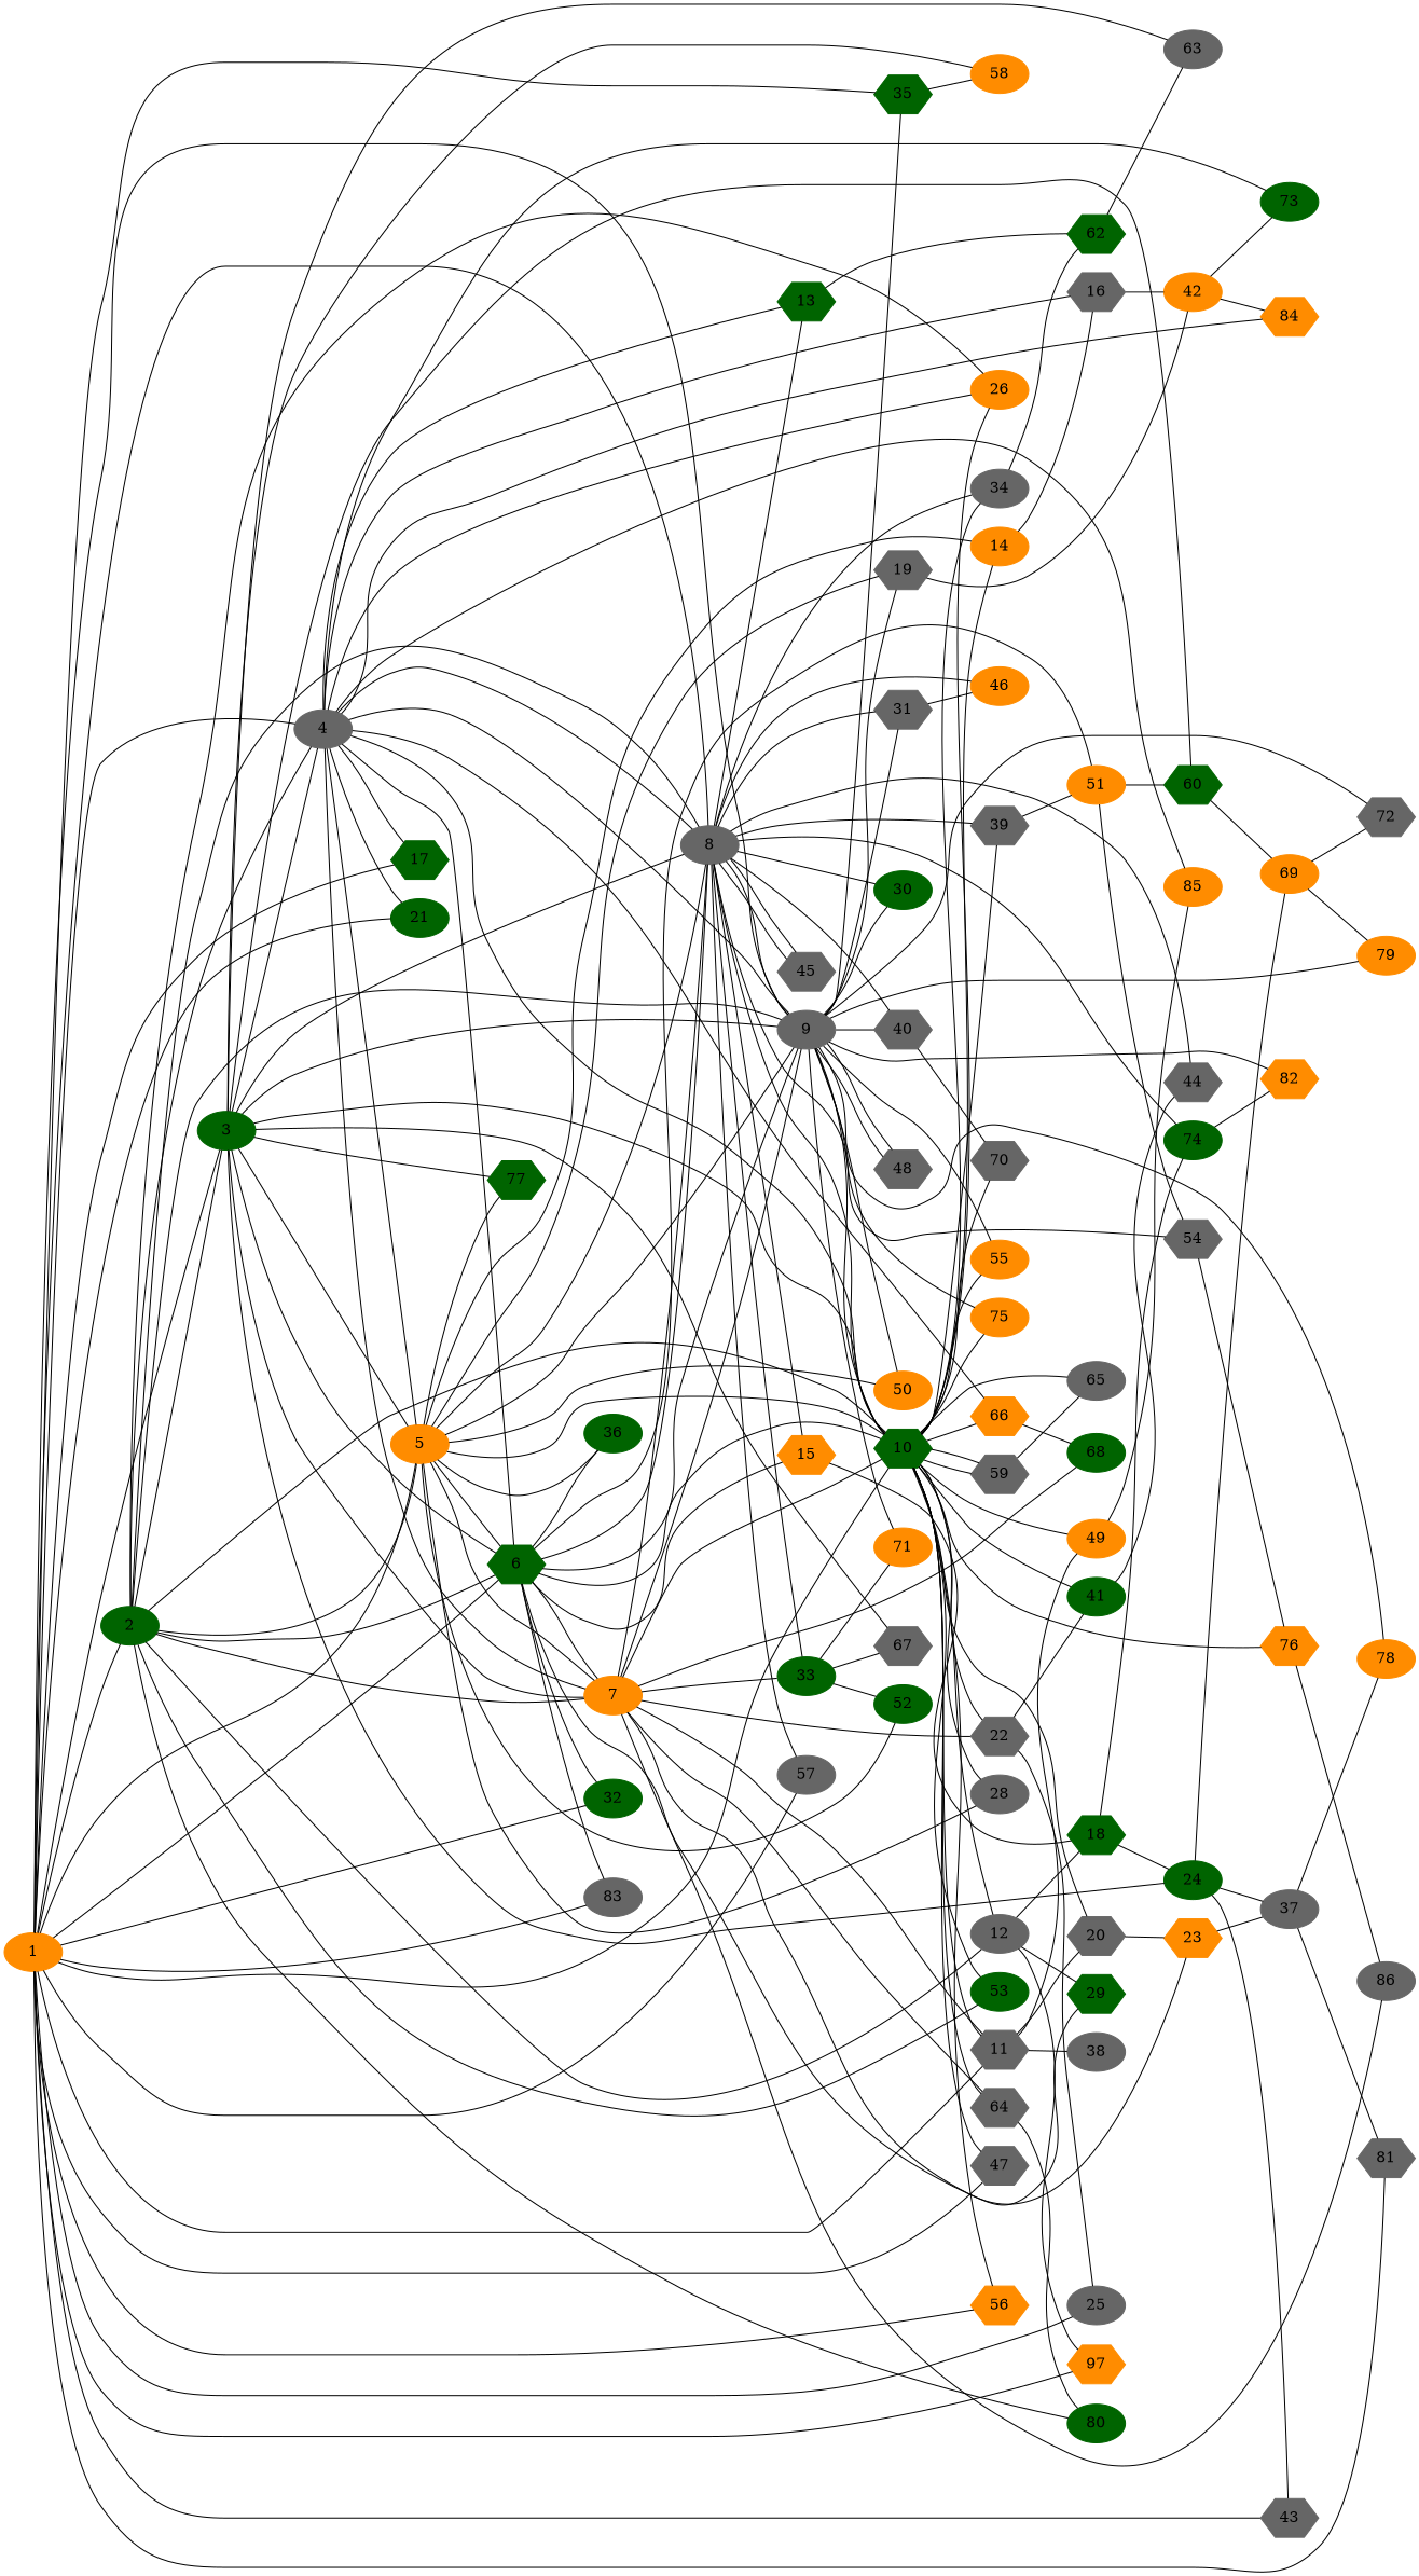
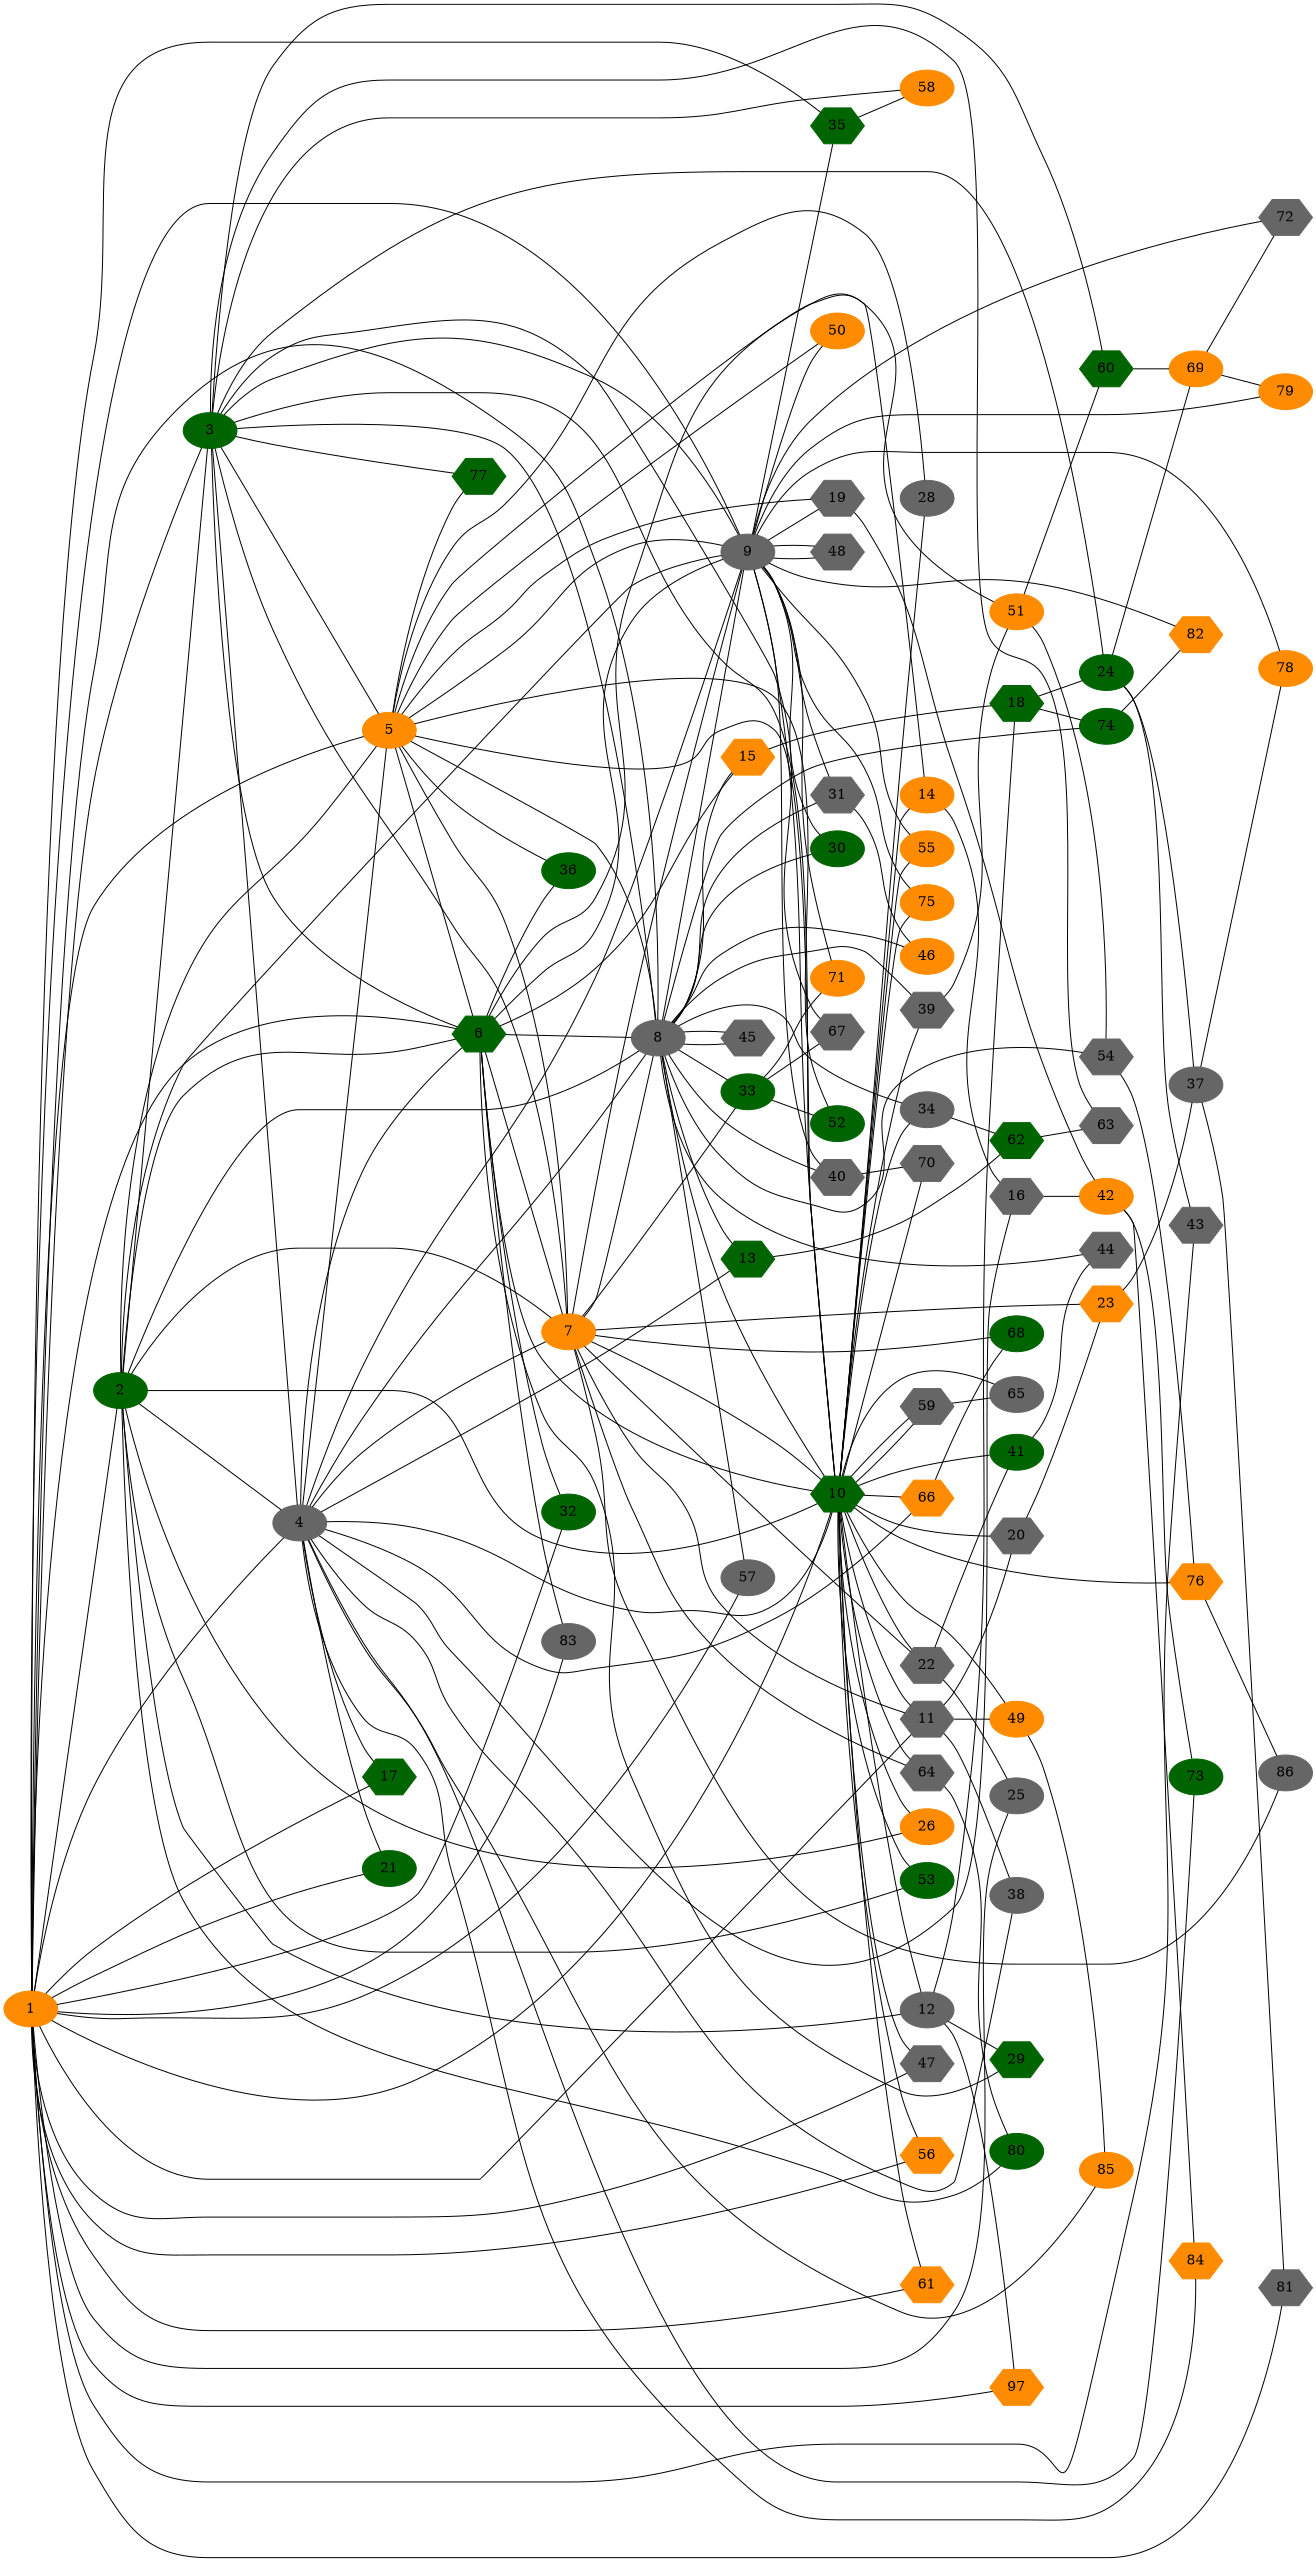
  graph {
    rankdir=LR
    node [color=gray40 shape=ellipse style=filled]
    1 [color=darkorange]
    2 [color=darkgreen]
    3 [color=darkgreen]
    4
    5 [color=darkorange]
    6 [color=darkgreen shape=hexagon]
    8
    9
    10 [color=darkgreen shape=hexagon]
    17 [color=darkgreen shape=hexagon]
    21 [color=darkgreen]
    25
    n13 [color=darkorange label=97 shape=hexagon]
    32 [color=darkgreen]
    35 [color=darkgreen shape=hexagon]
    43 [shape=hexagon]
    47 [shape=hexagon]
    56 [color=darkorange shape=hexagon]
    57
+   61 [color=darkorange shape=hexagon]
    81 [shape=hexagon]
    83
    11 [shape=hexagon]
    7 [color=darkorange]
    12
    26 [color=darkorange]
    53 [color=darkgreen]
    80 [color=darkgreen]
    24 [color=darkgreen]
    58 [color=darkorange]
    60 [color=darkgreen shape=hexagon]
-   63
+   63 [shape=hexagon]
    67 [shape=hexagon]
    77 [color=darkgreen shape=hexagon]
    13 [color=darkgreen shape=hexagon]
    16 [shape=hexagon]
    38
    66 [color=darkorange shape=hexagon]
    73 [color=darkgreen]
    84 [color=darkorange shape=hexagon]
    85 [color=darkorange]
    14 [color=darkorange]
    19 [shape=hexagon]
    28
    36 [color=darkgreen]
    50 [color=darkorange]
    52 [color=darkgreen]
    15 [color=darkorange shape=hexagon]
    29 [color=darkgreen shape=hexagon]
    51 [color=darkorange]
    22 [shape=hexagon]
    23 [color=darkorange shape=hexagon]
    33 [color=darkgreen]
    64 [shape=hexagon]
    68 [color=darkgreen]
    86
    30 [color=darkgreen]
    31 [shape=hexagon]
    34
    39 [shape=hexagon]
    40 [shape=hexagon]
    44 [shape=hexagon]
    45 [shape=hexagon]
    46 [color=darkorange]
    54 [shape=hexagon]
    74 [color=darkgreen]
    48 [shape=hexagon]
    55 [color=darkorange]
    71 [color=darkorange]
    72 [shape=hexagon]
    75 [color=darkorange]
    78 [color=darkorange]
    79 [color=darkorange]
    82 [color=darkorange shape=hexagon]
    20 [shape=hexagon]
    41 [color=darkgreen]
    49 [color=darkorange]
    59 [shape=hexagon]
    65
    70 [shape=hexagon]
    76 [color=darkorange shape=hexagon]
    18 [color=darkgreen shape=hexagon]
    37
    69 [color=darkorange]
    62 [color=darkgreen shape=hexagon]
    42 [color=darkorange]
    1 -- 2
    1 -- 3
    1 -- 4
    1 -- 5
    1 -- 6
    1 -- 8
    1 -- 9
    1 -- 10
    1 -- 17
    1 -- 21
    1 -- 25
    1 -- n13
    1 -- 32
    1 -- 35
    1 -- 43
    1 -- 47
    1 -- 56
    1 -- 57
+   1 -- 61
    1 -- 81
    1 -- 83
    1 -- 11
    2 -- 3
    2 -- 4
    2 -- 5
    2 -- 6
    2 -- 8
    2 -- 9
    2 -- 10
    2 -- 7
    2 -- 12
    2 -- 26
    2 -- 53
    2 -- 80
    3 -- 4
    3 -- 5
    3 -- 6
    3 -- 8
    3 -- 9
    3 -- 10
    3 -- 7
    3 -- 24
    3 -- 58
    3 -- 60
    3 -- 63
    3 -- 67
    3 -- 77
    4 -- 5
    4 -- 6
    4 -- 8
    4 -- 9
    4 -- 10
    4 -- 17
    4 -- 21
    4 -- 7
    4 -- 13
    4 -- 16
-   4 -- 26
+   4 -- 38
    4 -- 66
    4 -- 73
    4 -- 84
    4 -- 85
    5 -- 6
    5 -- 8
    5 -- 9
    5 -- 10
    5 -- 7
    5 -- 77
    5 -- 14
    5 -- 19
    5 -- 28
    5 -- 36
    5 -- 50
    5 -- 52
    6 -- 8
    6 -- 9
    6 -- 10
    6 -- 32
    6 -- 83
    6 -- 7
    6 -- 36
    6 -- 15
    6 -- 29
    6 -- 51
    8 -- 9
    8 -- 10
    8 -- 57
    8 -- 13
    8 -- 15
    8 -- 33
    8 -- 30
    8 -- 31
    8 -- 34
    8 -- 39
    8 -- 40
    8 -- 44
    8 -- 45
    8 -- 45
    8 -- 46
    8 -- 54
    8 -- 74
    9 -- 10
    9 -- 35
    9 -- 19
    9 -- 50
    9 -- 30
    9 -- 31
    9 -- 40
    9 -- 48
    9 -- 48
    9 -- 55
    9 -- 71
    9 -- 72
    9 -- 75
    9 -- 78
    9 -- 79
    9 -- 82
    10 -- 47
    10 -- 56
+   10 -- 61
    10 -- 11
    10 -- 12
    10 -- 26
    10 -- 53
    10 -- 66
    10 -- 14
    10 -- 28
    10 -- 22
    10 -- 64
    10 -- 34
    10 -- 39
    10 -- 55
    10 -- 75
    10 -- 20
    10 -- 41
    10 -- 49
    10 -- 59
    10 -- 59
    10 -- 65
    10 -- 70
    10 -- 76
    35 -- 58
    11 -- 38
    11 -- 20
    11 -- 49
    7 -- 8
    7 -- 9
    7 -- 10
    7 -- 11
    7 -- 22
    7 -- 23
    7 -- 33
    7 -- 64
    7 -- 68
    7 -- 86
    12 -- n13
    12 -- 29
    12 -- 18
    24 -- 43
    24 -- 37
    24 -- 69
    60 -- 69
    13 -- 62
    16 -- 42
    66 -- 68
    14 -- 16
    19 -- 42
    15 -- 18
    51 -- 60
    51 -- 54
    22 -- 25
    22 -- 41
    23 -- 37
    33 -- 67
    33 -- 52
    33 -- 71
    64 -- 80
    31 -- 46
    34 -- 62
    39 -- 51
    40 -- 70
    54 -- 76
    74 -- 82
    20 -- 23
    41 -- 44
    49 -- 85
    59 -- 65
    76 -- 86
    18 -- 24
    18 -- 74
    37 -- 81
    37 -- 78
    69 -- 72
    69 -- 79
    62 -- 63
    42 -- 73
    42 -- 84
  }
